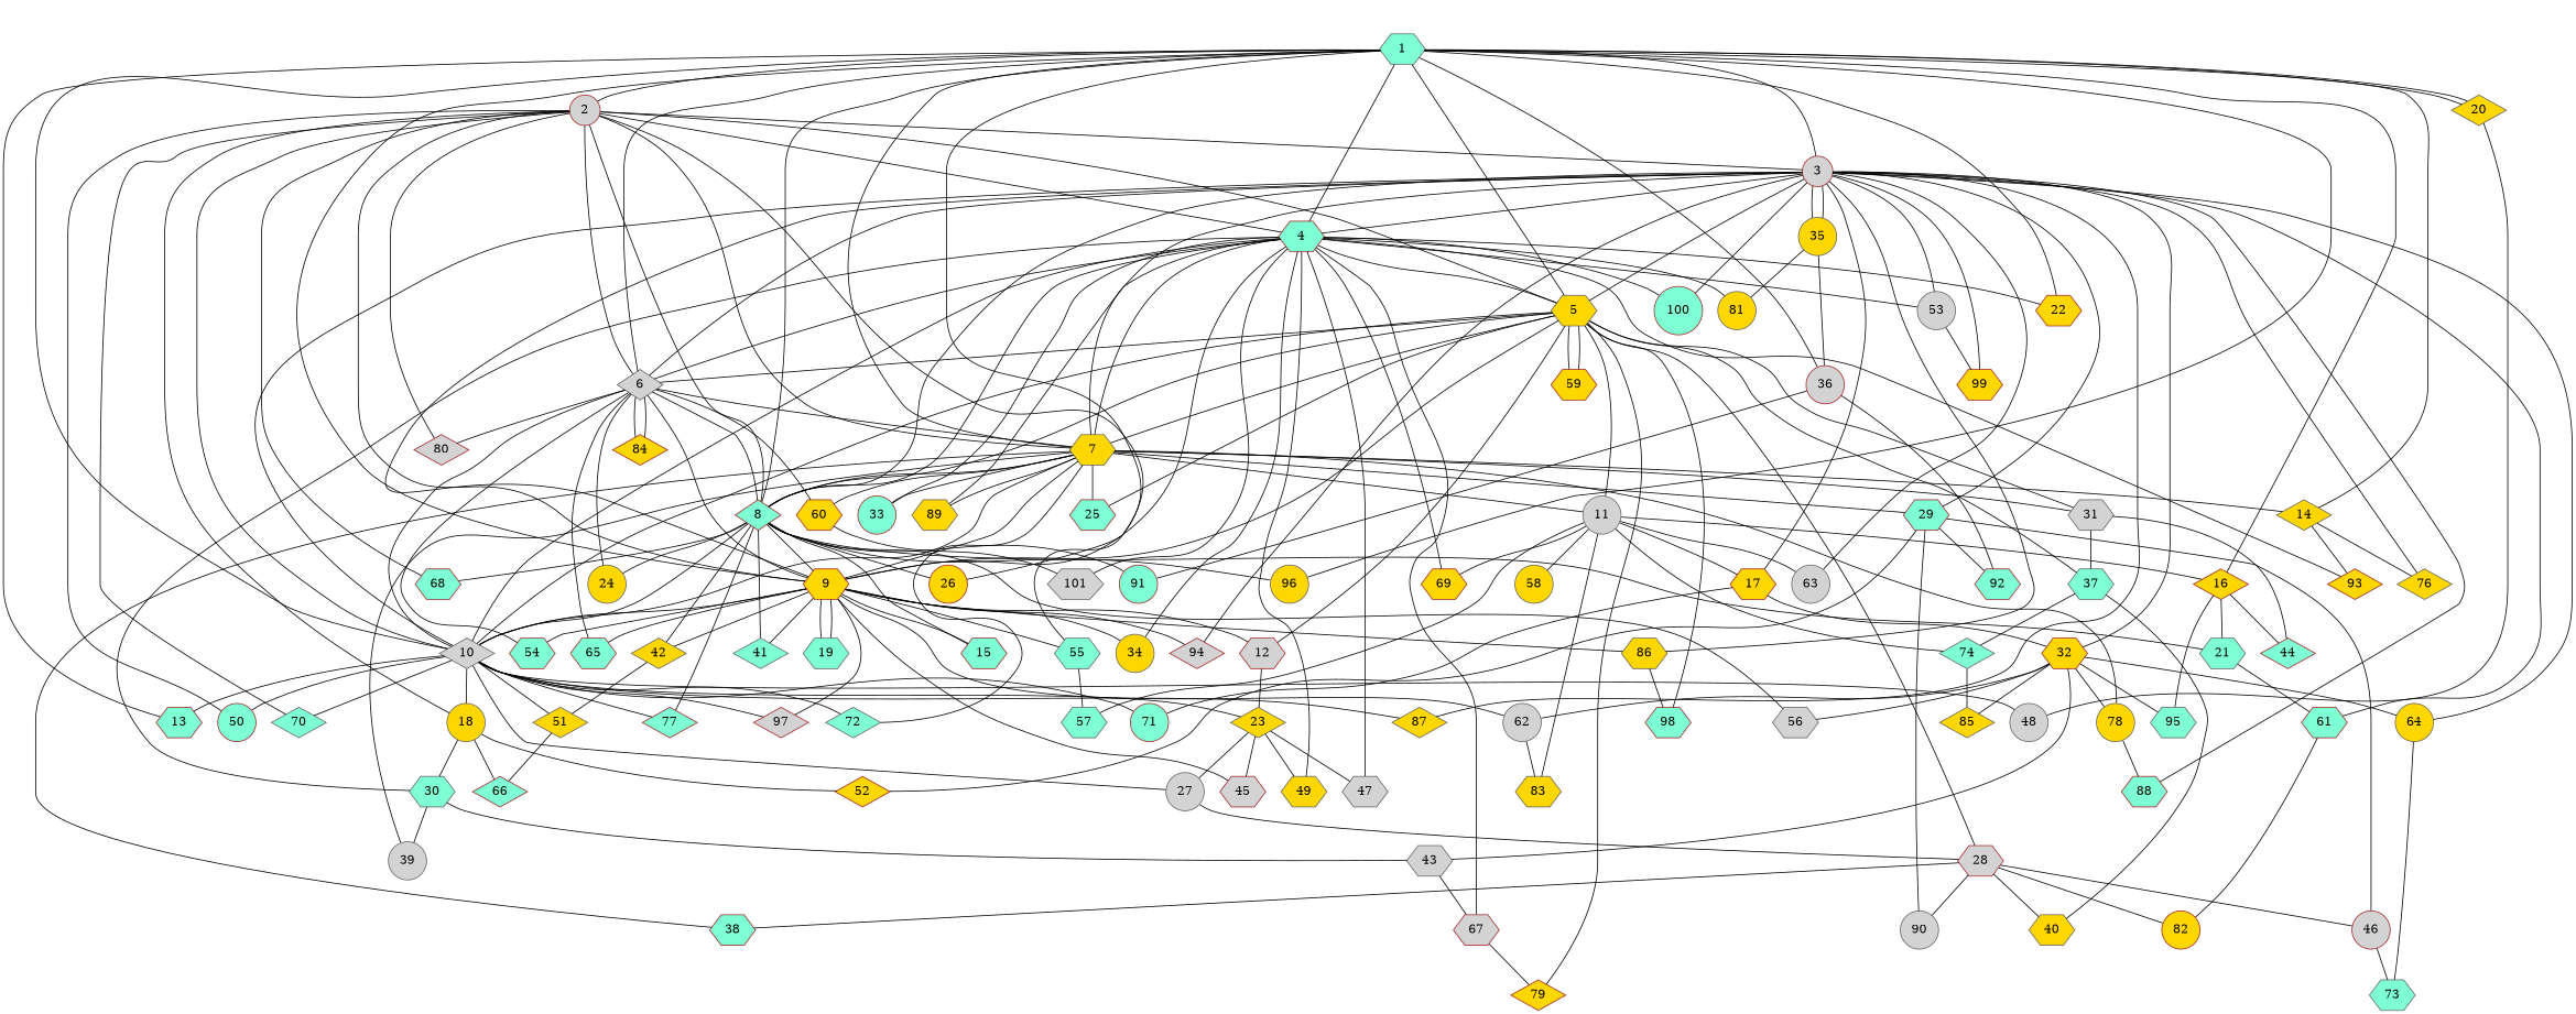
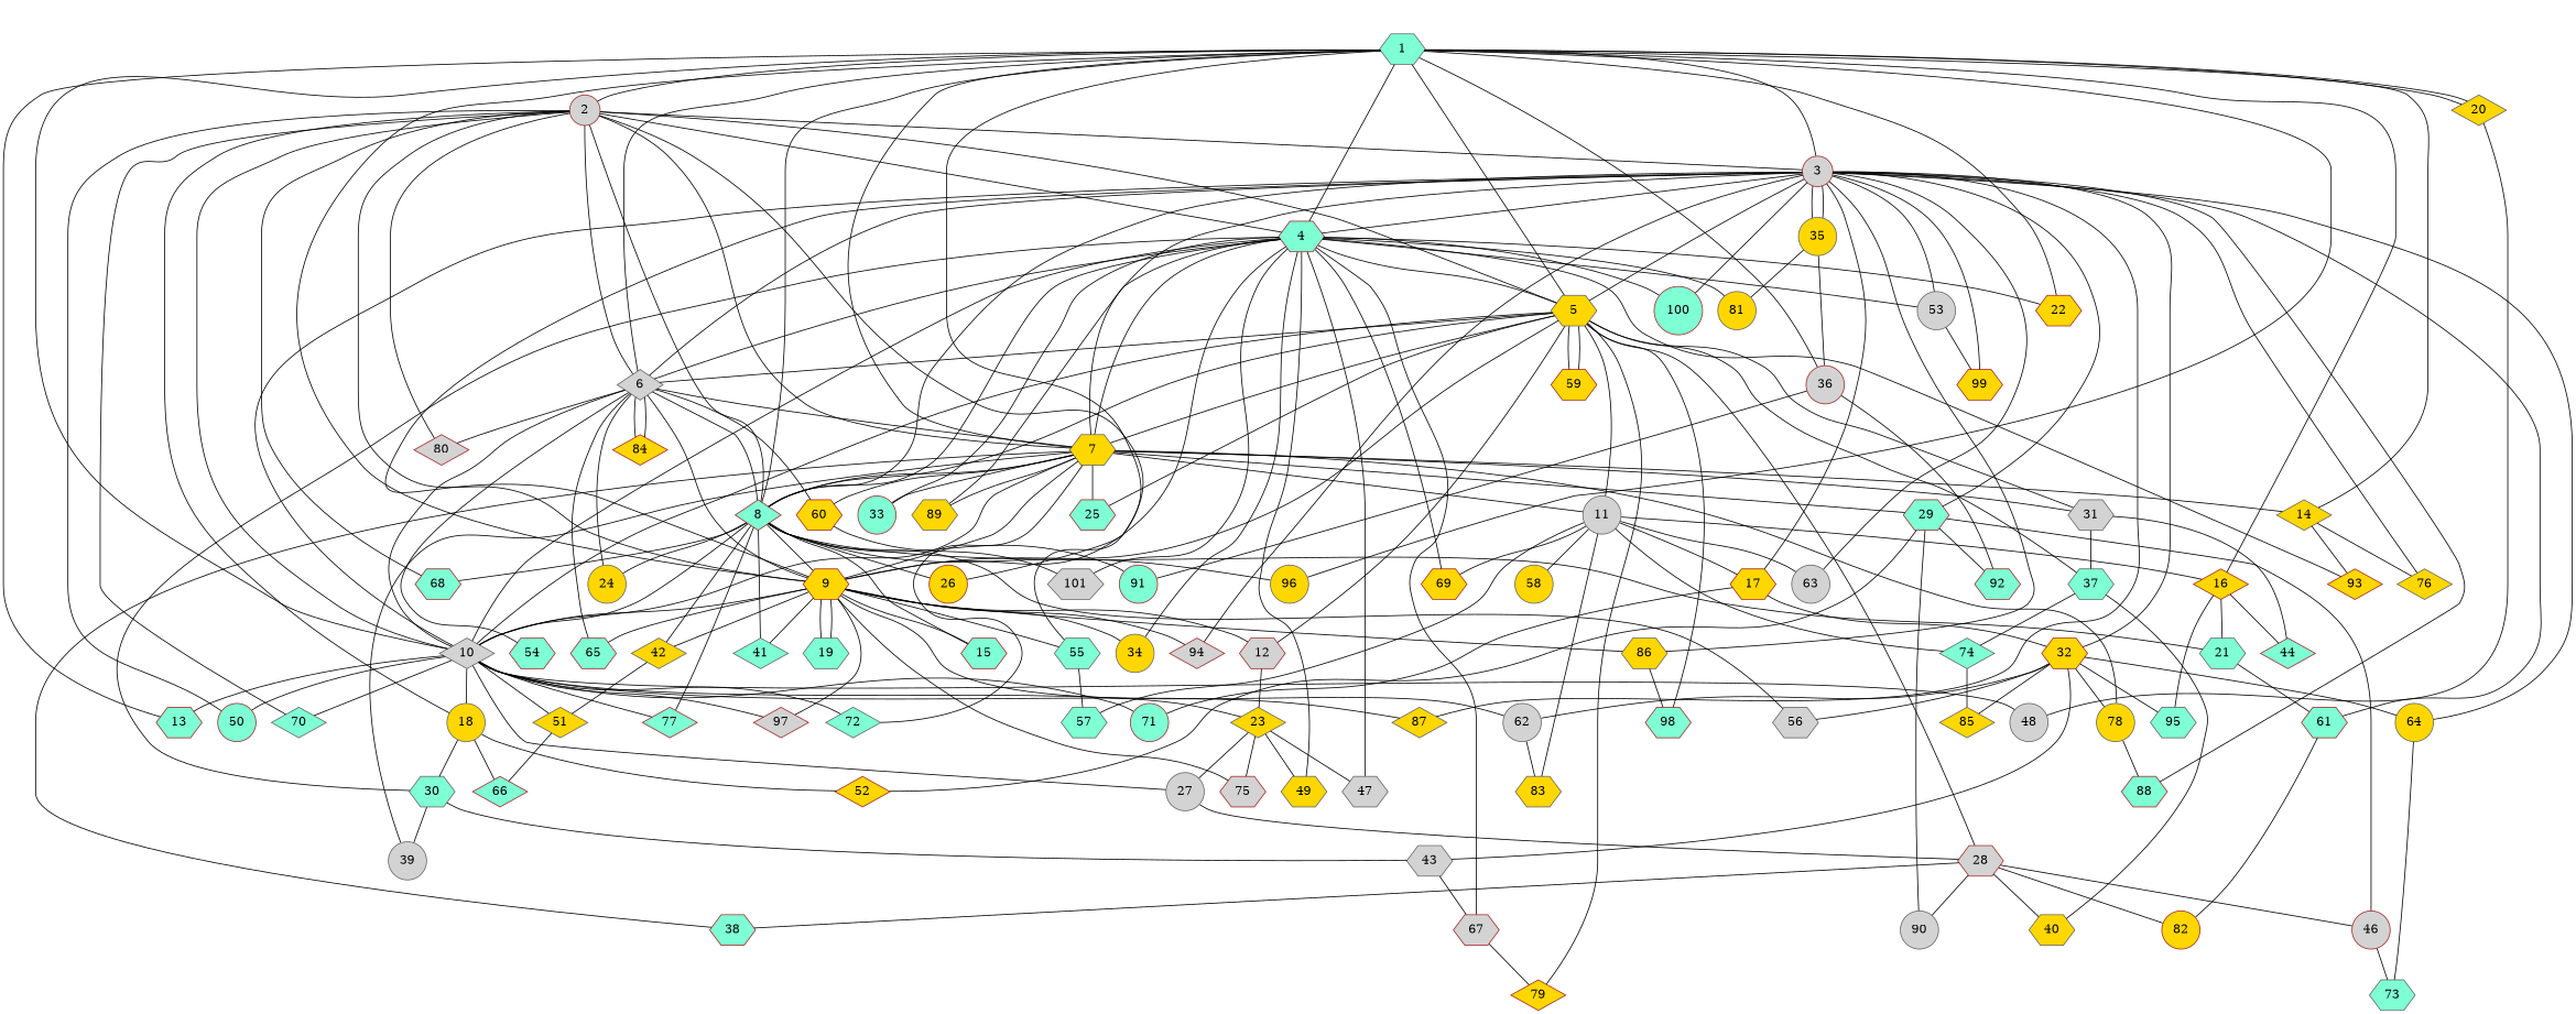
  graph {
    node [color=gray40 fillcolor=gold shape=hexagon style=filled]
    1 [fillcolor=aquamarine]
    2 [color=brown fillcolor=lightgrey shape=circle]
    3 [color=brown fillcolor=lightgrey shape=circle]
    4 [color=brown fillcolor=aquamarine]
    5
    6 [fillcolor=lightgrey shape=diamond]
    7
    8 [color=brown fillcolor=aquamarine shape=diamond]
    9 [color=brown]
    10 [fillcolor=lightgrey shape=diamond]
    13 [color=brown fillcolor=aquamarine]
    14 [shape=diamond]
    16 [color=brown shape=diamond]
    20 [shape=diamond]
    22 [color=brown]
    26 [color=brown shape=circle]
    36 [color=brown fillcolor=lightgrey shape=circle]
    96 [shape=circle]
    18 [shape=circle]
    50 [color=brown fillcolor=aquamarine shape=circle]
    55 [fillcolor=aquamarine]
    68 [color=brown fillcolor=aquamarine]
    70 [fillcolor=aquamarine shape=diamond]
    80 [color=brown fillcolor=lightgrey shape=diamond]
    17 [color=brown]
    29 [color=brown fillcolor=aquamarine]
    32 [color=brown]
    35 [shape=circle]
    53 [fillcolor=lightgrey shape=circle]
    61 [color=brown fillcolor=aquamarine]
    63 [fillcolor=lightgrey shape=circle]
    64 [shape=circle]
    76 [shape=diamond]
    86
    87 [shape=diamond]
    88 [color=brown fillcolor=aquamarine]
    94 [color=brown fillcolor=lightgrey shape=diamond]
    99 [color=brown]
    100 [color=brown fillcolor=aquamarine shape=circle]
    30 [fillcolor=aquamarine]
    33 [color=brown fillcolor=aquamarine shape=circle]
    34 [shape=circle]
    47 [fillcolor=lightgrey]
    49
    67 [color=brown fillcolor=lightgrey]
    69 [color=brown]
    81 [shape=circle]
    89
    93 [color=brown shape=diamond]
    101 [fillcolor=lightgrey]
    11 [fillcolor=lightgrey shape=circle]
    12 [color=brown fillcolor=lightgrey]
    25 [color=brown fillcolor=aquamarine]
    28 [color=brown fillcolor=lightgrey]
    31 [fillcolor=lightgrey]
    37 [fillcolor=aquamarine]
    59 [color=brown]
    79 [color=brown shape=diamond]
    98 [color=brown fillcolor=aquamarine]
    24 [shape=circle]
    54 [color=brown fillcolor=aquamarine]
    60 [color=brown]
    65 [color=brown fillcolor=aquamarine]
    84 [color=brown shape=diamond]
    38 [color=brown fillcolor=aquamarine]
    39 [fillcolor=lightgrey shape=circle]
    72 [fillcolor=aquamarine shape=diamond]
    78 [shape=circle]
    15 [color=brown fillcolor=aquamarine]
    21 [fillcolor=aquamarine]
    41 [fillcolor=aquamarine shape=diamond]
    42 [shape=diamond]
    56 [fillcolor=lightgrey]
    77 [color=brown fillcolor=aquamarine shape=diamond]
    91 [color=brown fillcolor=aquamarine shape=circle]
    19 [fillcolor=aquamarine]
-   45 [color=brown fillcolor=lightgrey]
+   45 [color=brown fillcolor=lightgrey label=75]
    62 [fillcolor=lightgrey shape=circle]
    97 [color=brown fillcolor=lightgrey shape=diamond]
    23 [shape=diamond]
    27 [fillcolor=lightgrey shape=circle]
    48 [fillcolor=lightgrey shape=circle]
    51 [shape=diamond]
    71 [color=brown fillcolor=aquamarine shape=circle]
    44 [color=brown fillcolor=aquamarine shape=diamond]
    95 [fillcolor=aquamarine]
    92 [color=brown fillcolor=aquamarine]
    52 [color=brown shape=diamond]
    66 [color=brown fillcolor=aquamarine shape=diamond]
    57 [fillcolor=aquamarine]
    46 [color=brown fillcolor=lightgrey shape=circle]
    90 [fillcolor=lightgrey shape=circle]
    43 [fillcolor=lightgrey]
    85 [shape=diamond]
    82 [color=brown shape=circle]
    73 [fillcolor=aquamarine]
    58 [shape=circle]
    74 [fillcolor=aquamarine shape=diamond]
    83
    40
    1 -- 2
    1 -- 3
    1 -- 4
    1 -- 5
    1 -- 6
    1 -- 7
    1 -- 8
    1 -- 9
    1 -- 10
    1 -- 13
    1 -- 14
    1 -- 16
    1 -- 20
    1 -- 20
    1 -- 22
    1 -- 26
    1 -- 36
    1 -- 96
    2 -- 3
    2 -- 4
    2 -- 5
    2 -- 6
    2 -- 7
    2 -- 8
    2 -- 9
    2 -- 10
    2 -- 18
    2 -- 50
    2 -- 55
    2 -- 68
    2 -- 70
    2 -- 80
    3 -- 4
    3 -- 5
    3 -- 6
    3 -- 7
    3 -- 8
    3 -- 9
    3 -- 10
    3 -- 17
    3 -- 29
    3 -- 32
    3 -- 35
    3 -- 35
    3 -- 53
    3 -- 61
    3 -- 63
    3 -- 64
    3 -- 76
    3 -- 86
    3 -- 87
    3 -- 88
    3 -- 94
    3 -- 99
    3 -- 100
    4 -- 5
    4 -- 6
    4 -- 7
    4 -- 8
    4 -- 9
    4 -- 10
    4 -- 22
    4 -- 53
    4 -- 100
    4 -- 30
    4 -- 33
    4 -- 34
    4 -- 47
    4 -- 49
    4 -- 67
    4 -- 69
    4 -- 81
    4 -- 89
    4 -- 93
    4 -- 101
    5 -- 6
    5 -- 7
    5 -- 8
    5 -- 9
    5 -- 10
    5 -- 11
    5 -- 12
    5 -- 25
    5 -- 28
    5 -- 31
    5 -- 37
    5 -- 59
    5 -- 59
    5 -- 79
    5 -- 98
    6 -- 7
    6 -- 8
    6 -- 9
    6 -- 10
    6 -- 80
    6 -- 24
    6 -- 54
    6 -- 60
    6 -- 65
    6 -- 84
    6 -- 84
    7 -- 8
    7 -- 9
    7 -- 10
    7 -- 14
    7 -- 29
    7 -- 33
    7 -- 89
    7 -- 11
    7 -- 25
    7 -- 31
    7 -- 60
    7 -- 38
    7 -- 39
    7 -- 72
    7 -- 78
    8 -- 9
    8 -- 10
    8 -- 26
    8 -- 96
    8 -- 68
    8 -- 24
    8 -- 15
    8 -- 21
    8 -- 41
    8 -- 42
    8 -- 56
    8 -- 77
    8 -- 91
    9 -- 10
    9 -- 55
    9 -- 86
    9 -- 94
    9 -- 34
    9 -- 12
-   9 -- 54
    9 -- 65
    9 -- 15
    9 -- 41
    9 -- 42
    9 -- 19
    9 -- 19
    9 -- 45
    9 -- 62
    9 -- 97
    10 -- 13
    10 -- 18
    10 -- 50
    10 -- 70
    10 -- 87
    10 -- 72
    10 -- 77
    10 -- 97
    10 -- 23
    10 -- 27
    10 -- 48
    10 -- 51
    10 -- 71
    14 -- 76
    14 -- 93
    16 -- 21
    16 -- 44
    16 -- 95
    20 -- 48
    36 -- 91
    36 -- 92
    18 -- 30
    18 -- 52
    18 -- 66
    55 -- 57
    17 -- 32
    17 -- 71
    29 -- 92
    29 -- 52
    29 -- 46
    29 -- 90
    32 -- 64
    32 -- 78
    32 -- 56
    32 -- 62
    32 -- 95
    32 -- 43
    32 -- 85
    35 -- 36
    35 -- 81
    53 -- 99
    61 -- 82
    64 -- 73
    86 -- 98
    30 -- 39
    30 -- 43
    67 -- 79
    11 -- 16
    11 -- 17
    11 -- 63
    11 -- 69
    11 -- 57
    11 -- 58
    11 -- 74
    11 -- 83
    12 -- 23
    28 -- 38
    28 -- 46
    28 -- 90
    28 -- 82
    28 -- 40
    31 -- 37
    31 -- 44
    37 -- 74
    37 -- 40
    60 -- 101
    78 -- 88
    21 -- 61
    42 -- 51
    62 -- 83
    23 -- 47
    23 -- 49
    23 -- 45
    23 -- 27
    27 -- 28
    51 -- 66
    46 -- 73
    43 -- 67
    74 -- 85
  }
